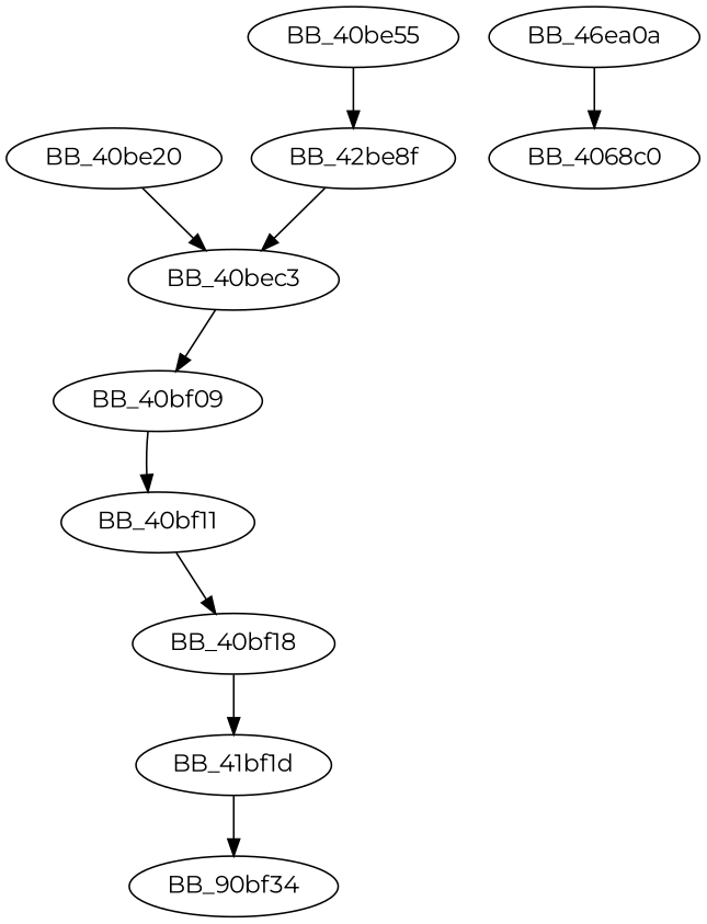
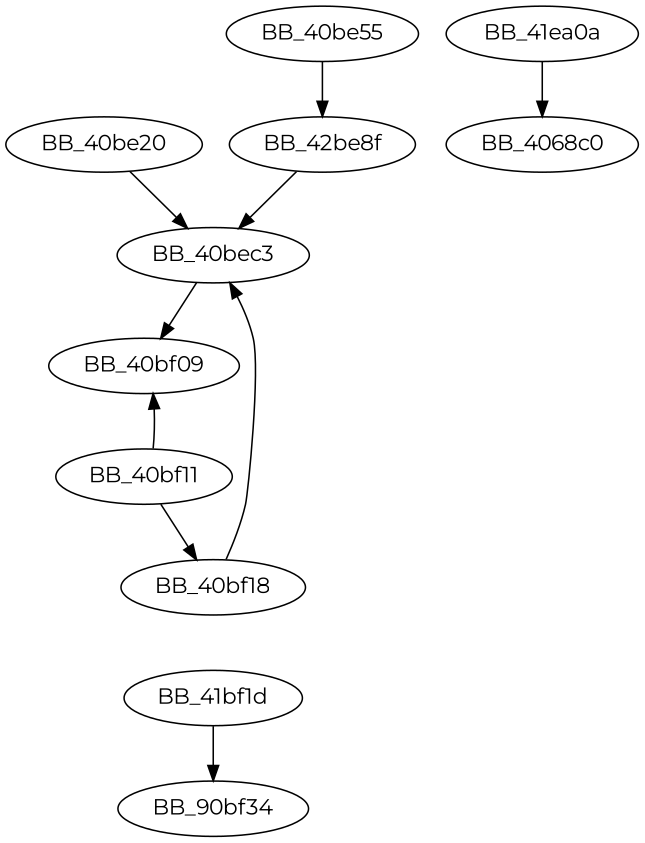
  digraph {
    fontname=Montserrat
    node [fontname=Montserrat]
    edge [fontname=Montserrat]
    BB_40be20
    BB_40bec3
    n3 [label=BB_42be8f]
    BB_40be55
    BB_40bf09
    BB_40bf11
    BB_40bf18
    n8 [label=BB_41bf1d]
    n9 [label=BB_90bf34]
-   BB_41ea0a [label=BB_46ea0a]
+   BB_41ea0a
    BB_4068c0
    BB_40be20 -> BB_40bec3
    BB_40bec3 -> BB_40bf09
    n3 -> BB_40bec3
    BB_40be55 -> n3
-   BB_40bf09 -> BB_40bf11
+   BB_40bf11 -> BB_40bf09
    BB_40bf11 -> BB_40bf18
-   BB_40bf18 -> n8
+   BB_40bf18 -> BB_40bec3
    n8 -> n9
    BB_41ea0a -> BB_4068c0
  }
